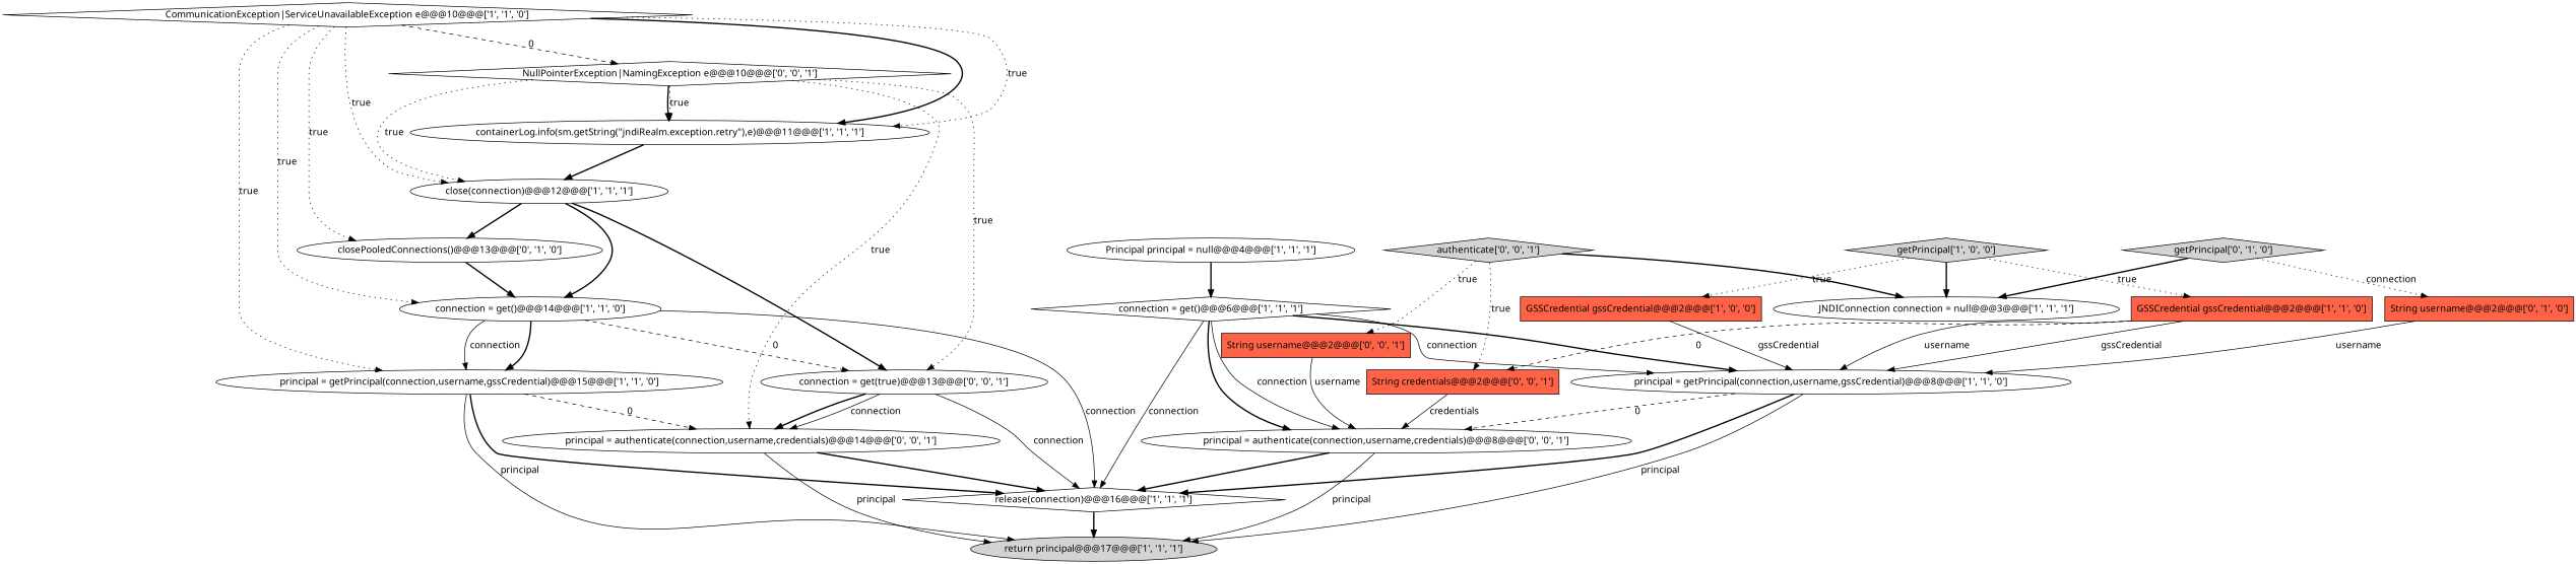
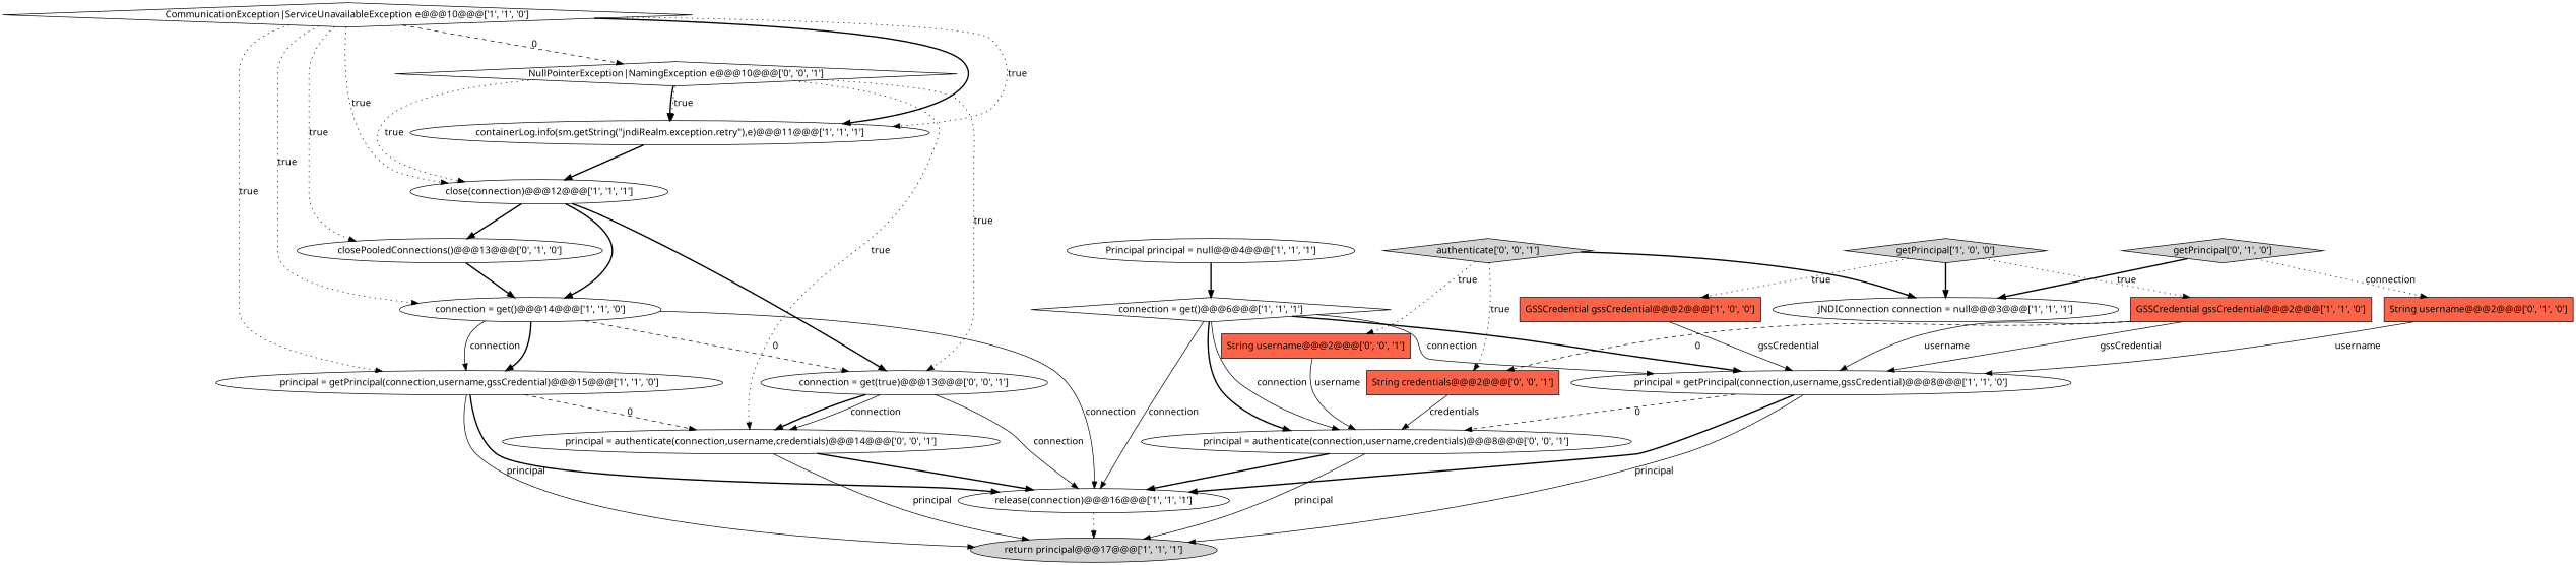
  digraph {
    fontname="Noto Sans"
    node [fillcolor=white fontname="Noto Sans" shape=ellipse style=filled]
    edge [fontname="Noto Sans" style=bold]
    n1 [fillcolor=tomato label="String username@@@2@@@['0', '1', '0']" shape=box]
    n2 [label="principal = getPrincipal(connection,username,gssCredential)@@@8@@@['1', '1', '0']"]
    n3 [label="principal = authenticate(connection,username,credentials)@@@8@@@['0', '0', '1']"]
-   n4 [label="release(connection)@@@16@@@['1', '1', '1']" shape=diamond]
+   n4 [label="release(connection)@@@16@@@['1', '1', '1']"]
    n5 [fillcolor=lightgray label="return principal@@@17@@@['1', '1', '1']"]
    n6 [label="closePooledConnections()@@@13@@@['0', '1', '0']"]
    n7 [label="connection = get()@@@14@@@['1', '1', '0']"]
    n8 [label="principal = getPrincipal(connection,username,gssCredential)@@@15@@@['1', '1', '0']"]
    n9 [label="connection = get(true)@@@13@@@['0', '0', '1']"]
    n10 [label="CommunicationException|ServiceUnavailableException e@@@10@@@['1', '1', '0']" shape=diamond]
    n11 [label="close(connection)@@@12@@@['1', '1', '1']"]
    n12 [label="NullPointerException|NamingException e@@@10@@@['0', '0', '1']" shape=diamond]
    n13 [label="containerLog.info(sm.getString(\"jndiRealm.exception.retry\"),e)@@@11@@@['1', '1', '1']"]
    n14 [label="principal = authenticate(connection,username,credentials)@@@14@@@['0', '0', '1']"]
    n15 [fillcolor=lightgray label="authenticate['0', '0', '1']" shape=diamond]
    n16 [fillcolor=tomato label="String credentials@@@2@@@['0', '0', '1']" shape=box]
    n17 [fillcolor=tomato label="String username@@@2@@@['0', '0', '1']" shape=box]
    n18 [label="JNDIConnection connection = null@@@3@@@['1', '1', '1']"]
    n19 [fillcolor=tomato label="GSSCredential gssCredential@@@2@@@['1', '1', '0']" shape=box]
    n20 [label="connection = get()@@@6@@@['1', '1', '1']" shape=diamond]
    n21 [fillcolor=lightgray label="getPrincipal['1', '0', '0']" shape=diamond]
    n22 [fillcolor=tomato label="GSSCredential gssCredential@@@2@@@['1', '0', '0']" shape=box]
    n23 [label="Principal principal = null@@@4@@@['1', '1', '1']"]
    n24 [fillcolor=lightgray label="getPrincipal['0', '1', '0']" shape=diamond]
    n1 -> n2 [label=username style=solid]
    n2 -> n3 [label=0 style=dashed]
    n2 -> n4
    n2 -> n5 [label=principal style=solid]
    n3 -> n4
    n3 -> n5 [label=principal style=solid]
-   n4 -> n5
+   n4 -> n5 [style=dotted]
    n6 -> n7
    n7 -> n4 [label=connection style=solid]
    n7 -> n8 [label=connection style=solid]
    n7 -> n8
    n7 -> n9 [label=0 style=dashed]
    n8 -> n4
    n8 -> n5 [label=principal style=solid]
    n8 -> n14 [label=0 style=dashed]
    n9 -> n4 [label=connection style=solid]
    n9 -> n14
    n9 -> n14 [label=connection style=solid]
    n10 -> n6 [label=true style=dotted]
    n10 -> n7 [label=true style=dotted]
    n10 -> n8 [label=true style=dotted]
    n10 -> n11 [label=true style=dotted]
    n10 -> n12 [label=0 style=dashed]
    n10 -> n13 [label=true style=dotted]
    n10 -> n13
    n11 -> n6
    n11 -> n7
    n11 -> n9
    n12 -> n9 [label=true style=dotted]
    n12 -> n11 [label=true style=dotted]
    n12 -> n13 [label=true style=dotted]
    n12 -> n13
    n12 -> n14 [label=true style=dotted]
    n13 -> n11
    n14 -> n4
    n14 -> n5 [label=principal style=solid]
    n15 -> n16 [label=true style=dotted]
    n15 -> n17 [label=true style=dotted]
    n15 -> n18
    n16 -> n3 [label=credentials style=solid]
    n17 -> n3 [label=username style=solid]
    n19 -> n2 [label=gssCredential style=solid]
    n19 -> n2 [label=username style=solid]
    n19 -> n16 [label=0 style=dashed]
    n20 -> n2 [label=connection style=solid]
    n20 -> n2
    n20 -> n3 [label=connection style=solid]
    n20 -> n3
    n20 -> n4 [label=connection style=solid]
    n21 -> n18
    n21 -> n19 [label=true style=dotted]
    n21 -> n22 [label=true style=dotted]
    n22 -> n2 [label=gssCredential style=solid]
    n23 -> n20
    n24 -> n1 [label=connection style=dotted]
    n24 -> n18
  }
